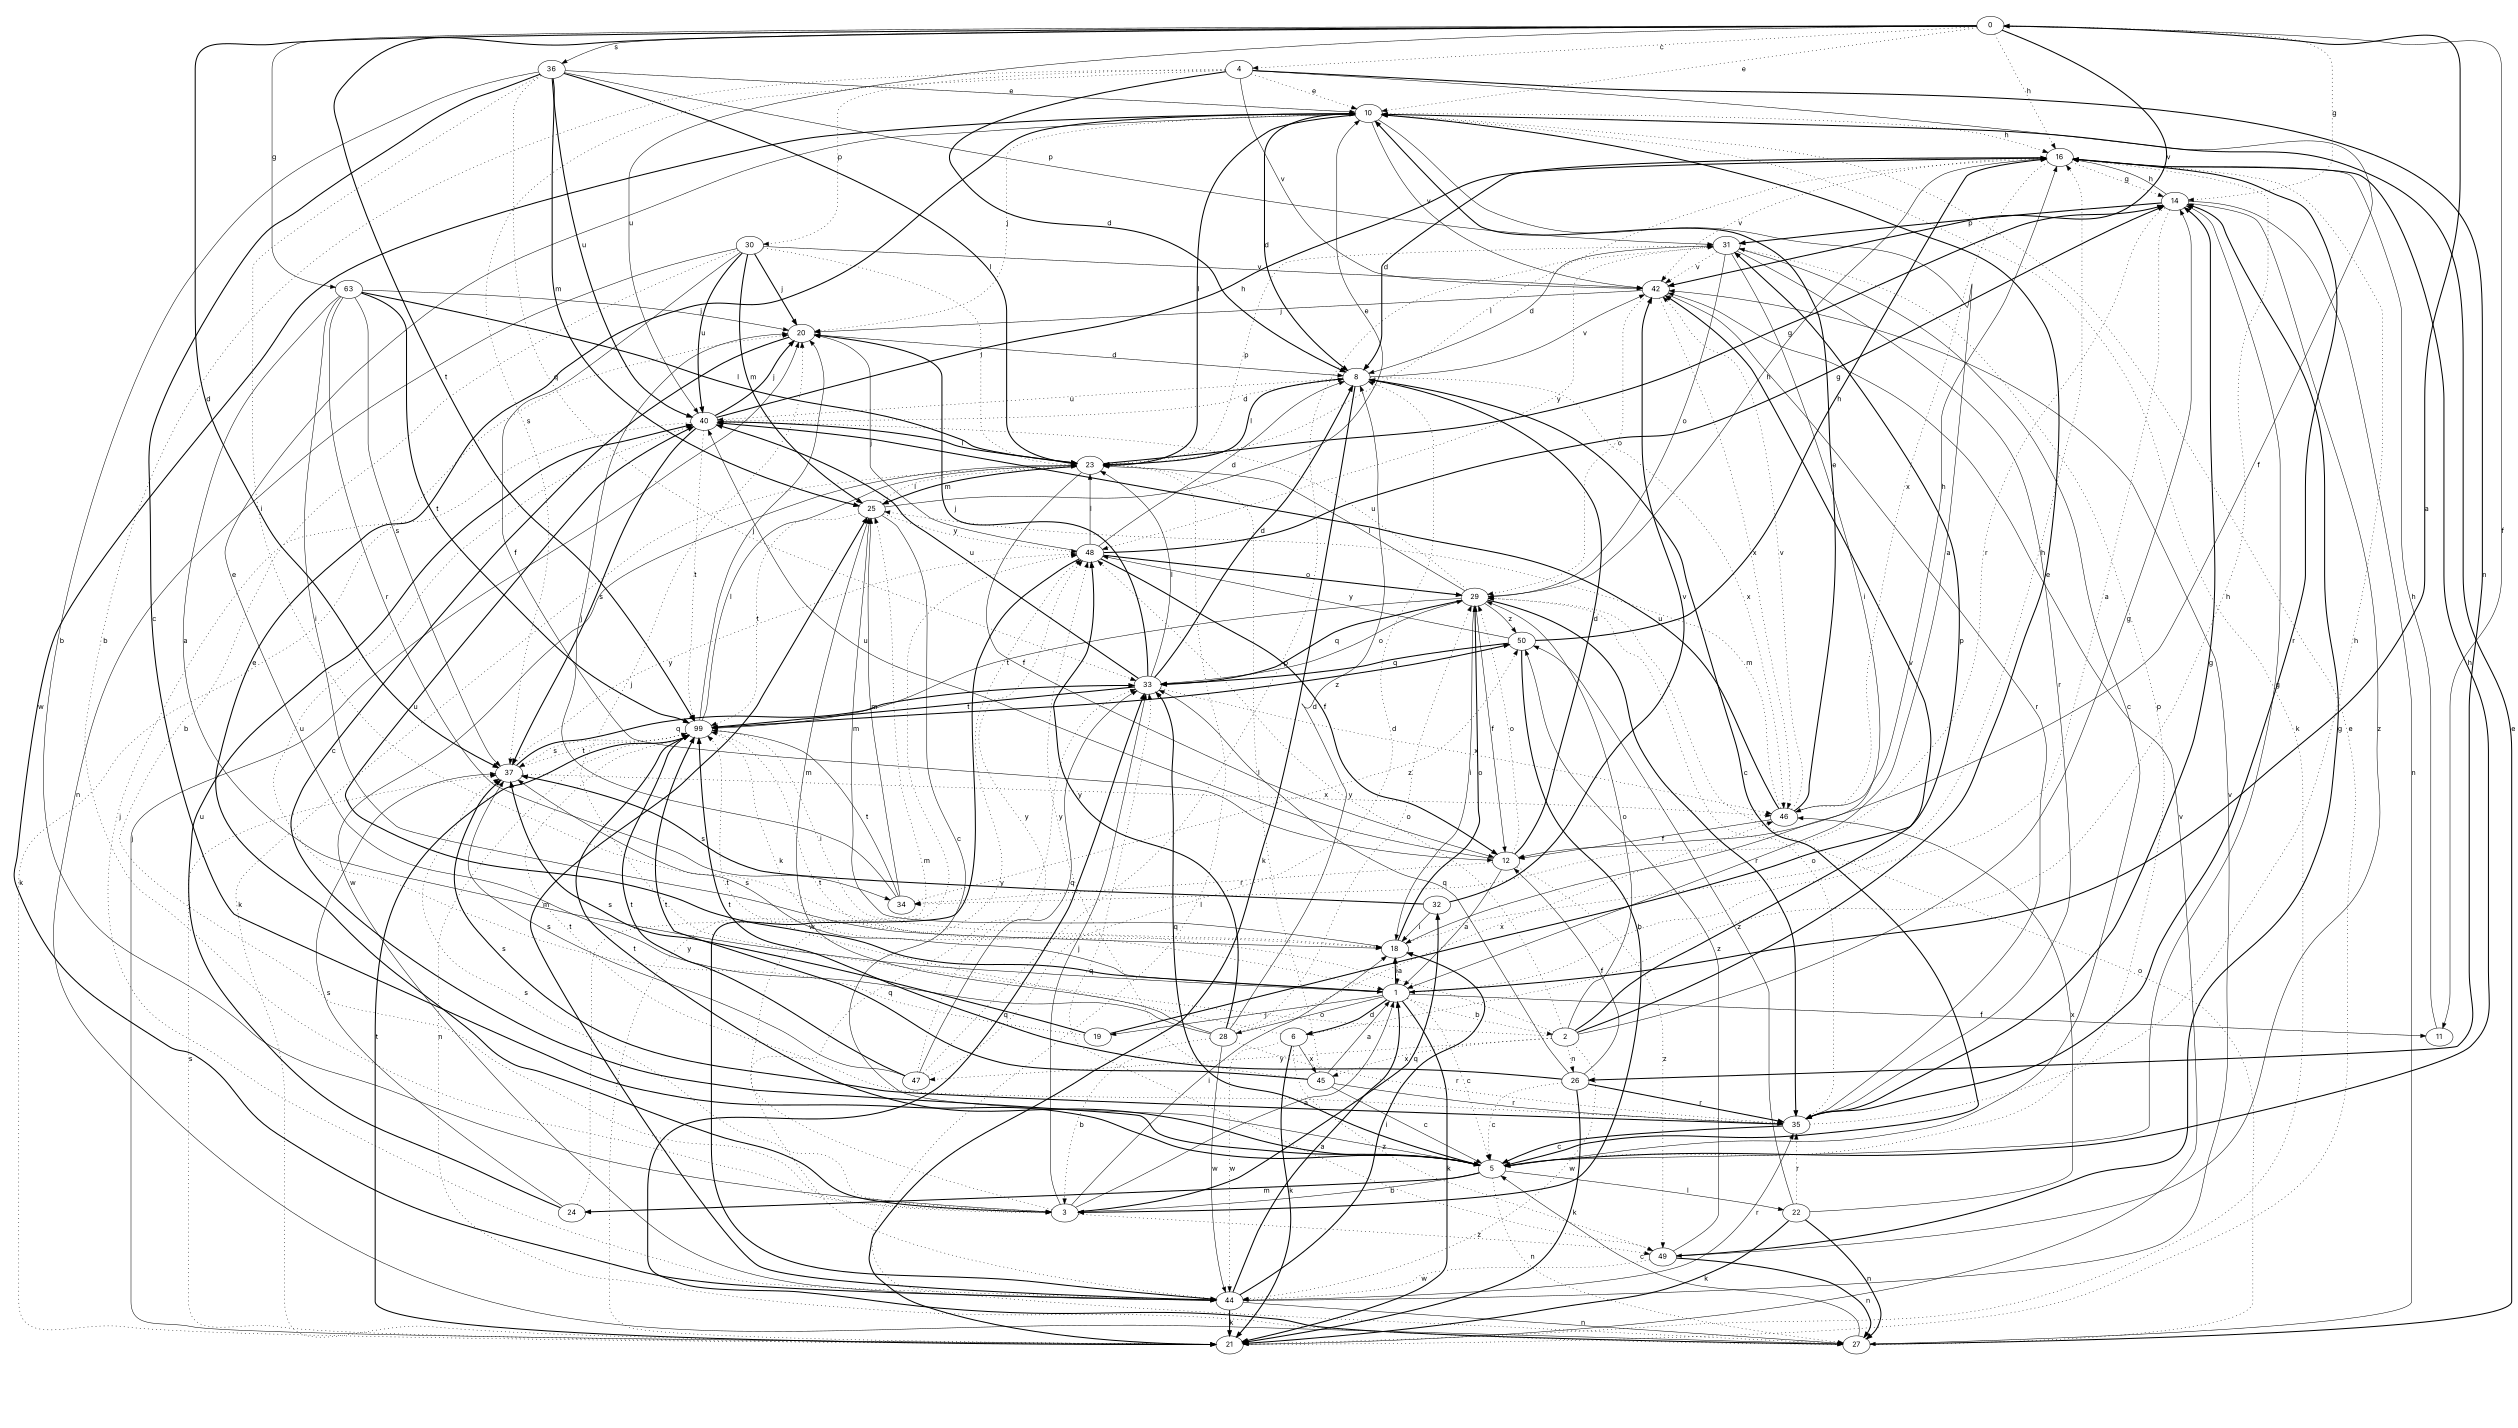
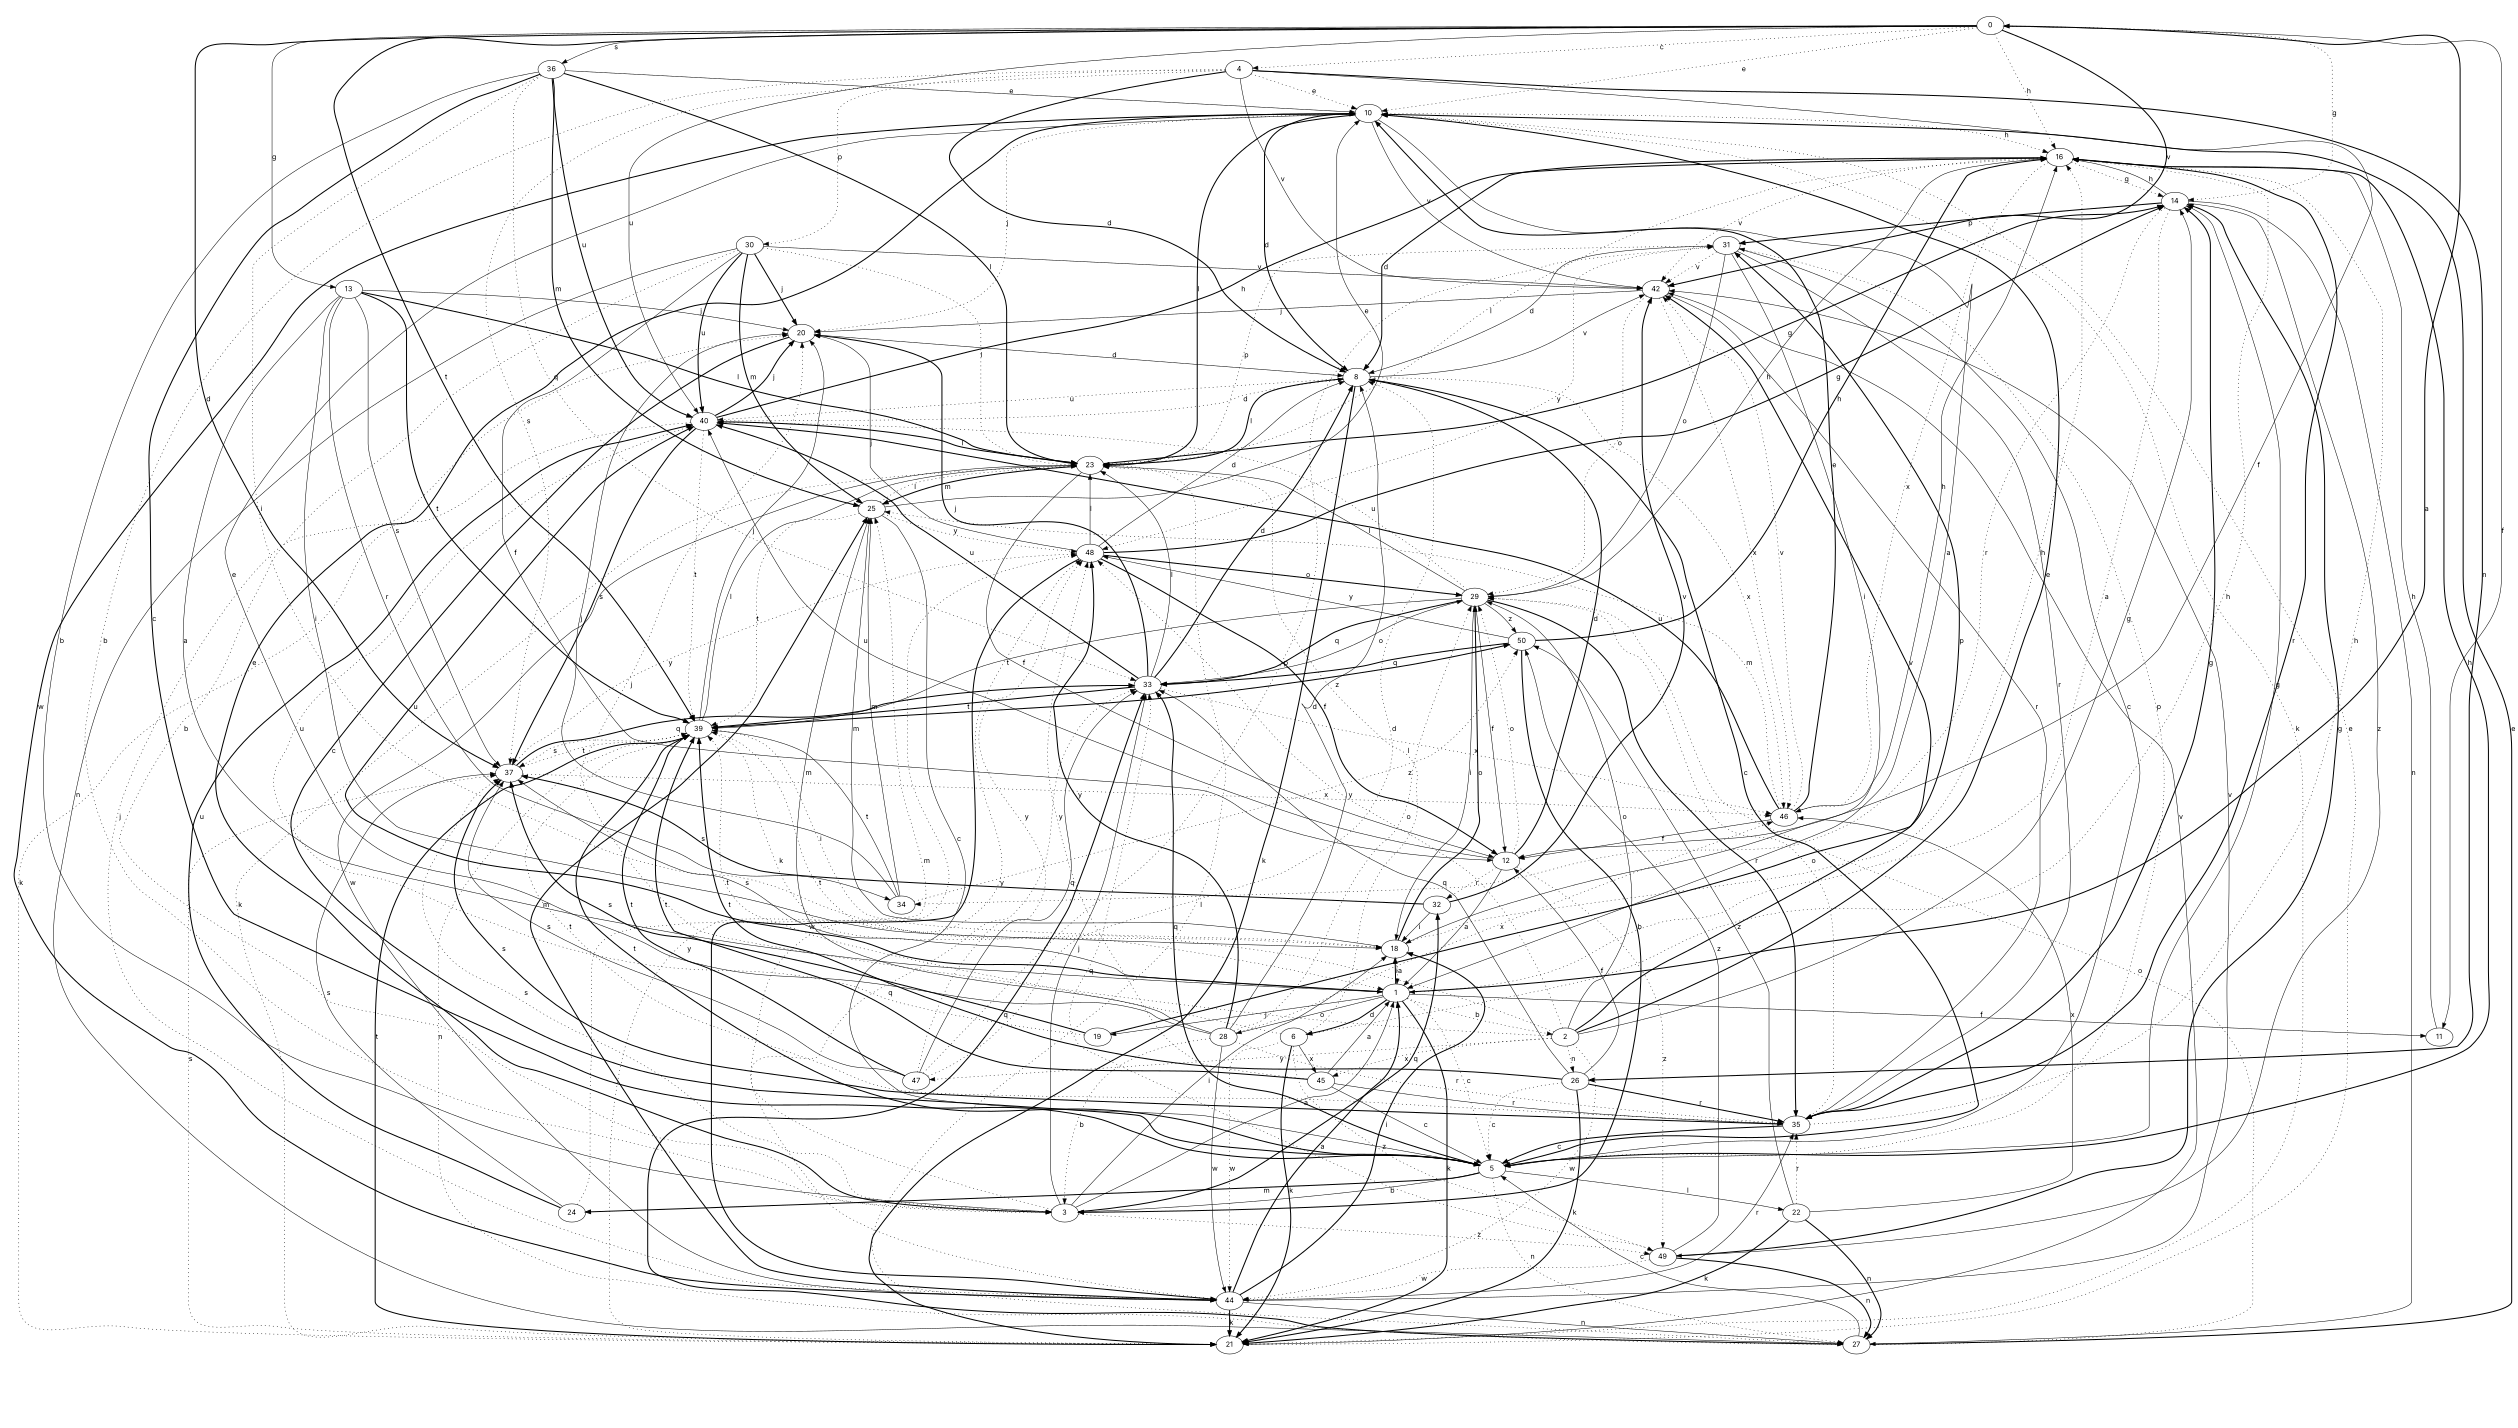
  strict digraph {
    fontname=Inter
    node [fontname=Inter]
    edge [fontname=Inter style=dotted]
    0
    4
    10
    11
-   13 [label=63]
+   13
    14
    16
    36
    37
-   39 [label=99]
+   39
    40
    42
    26
    3
    8
    12
    30
    1
    21
    20
    44
    23
    18
    34
    49
    27
    31
    46
    35
    5
    33
    25
    48
    50
    29
    2
    6
    19
    28
    45
    47
    22
    24
    32
    0 -> 4 [label=c]
    0 -> 10 [label=e]
    0 -> 11 [label=f style=solid]
    0 -> 13 [label=g style=solid]
    0 -> 14 [label=g]
    0 -> 16 [label=h]
    0 -> 36 [label=s style=solid]
    0 -> 37 [label=d style=bold]
    0 -> 39 [label=t style=bold]
    0 -> 40 [label=u style=solid]
    0 -> 42 [label=v style=bold]
    4 -> 10 [label=e]
    4 -> 37 [label=s]
    4 -> 42 [label=v style=solid]
    4 -> 26 [label=n style=bold]
    4 -> 3 [label=b]
    4 -> 8 [label=d style=bold]
    4 -> 12 [label=f style=solid]
    4 -> 30 [label=p]
    10 -> 16 [label=h]
    10 -> 42 [label=v style=solid]
    10 -> 8 [label=d style=bold]
    10 -> 1 [label=a style=solid]
    10 -> 21 [label=k]
    10 -> 20 [label=j]
    10 -> 44 [label=w style=bold]
    10 -> 23 [label=l style=bold]
    11 -> 16 [label=h style=solid]
    13 -> 37 [label=s style=solid]
    13 -> 39 [label=t style=bold]
    13 -> 1 [label=a style=solid]
    13 -> 20 [label=j style=solid]
    13 -> 23 [label=l style=bold]
    13 -> 18 [label=i style=solid]
    13 -> 34 [label=r style=solid]
    14 -> 16 [label=h style=solid]
    14 -> 1 [label=a]
    14 -> 34 [label=r]
    14 -> 49 [label=z style=solid]
    14 -> 27 [label=n style=solid]
    14 -> 31 [label=p style=bold]
    16 -> 14 [label=g]
    16 -> 42 [label=v]
    16 -> 8 [label=d style=bold]
    16 -> 23 [label=l]
    16 -> 46 [label=x]
    16 -> 35 [label=r style=bold]
    36 -> 10 [label=e style=solid]
    36 -> 40 [label=u style=bold]
    36 -> 3 [label=b style=solid]
    36 -> 23 [label=l style=bold]
    36 -> 18 [label=i]
-   36 -> 31 [label=p style=solid]
    36 -> 5 [label=c style=bold]
    36 -> 33 [label=q]
    36 -> 25 [label=m style=bold]
    37 -> 39 [label=t]
    37 -> 46 [label=x]
    37 -> 33 [label=q style=bold]
    37 -> 48 [label=y]
    39 -> 37 [label=s]
    39 -> 1 [label=k]
    39 -> 20 [label=j style=solid]
    39 -> 23 [label=l style=solid]
    39 -> 18 [label=i]
    39 -> 27 [label=n]
    39 -> 50 [label=z style=bold]
    40 -> 16 [label=h style=bold]
    40 -> 37 [label=s style=bold]
    40 -> 39 [label=t]
    40 -> 8 [label=d]
    40 -> 21 [label=k]
    40 -> 20 [label=j style=bold]
    40 -> 23 [label=l style=bold]
    42 -> 20 [label=j style=solid]
    42 -> 46 [label=x]
    42 -> 35 [label=r style=solid]
    42 -> 29 [label=o]
    26 -> 39 [label=t style=bold]
    26 -> 12 [label=f style=solid]
    26 -> 21 [label=k style=bold]
    26 -> 35 [label=r style=bold]
    26 -> 5 [label=c]
    26 -> 33 [label=q style=solid]
    3 -> 10 [label=e style=bold]
    3 -> 37 [label=s]
    3 -> 1 [label=a style=solid]
    3 -> 18 [label=i style=solid]
    3 -> 49 [label=z]
    3 -> 33 [label=j style=solid]
    3 -> 48 [label=y]
    3 -> 32 [label=q style=bold]
    8 -> 40 [label=u]
    8 -> 42 [label=v style=solid]
    8 -> 21 [label=k style=bold]
    8 -> 23 [label=l style=bold]
    8 -> 46 [label=x]
    8 -> 5 [label=c style=bold]
    12 -> 40 [label=u style=solid]
    12 -> 8 [label=d style=bold]
    12 -> 1 [label=a style=solid]
-   12 -> 34 [label=r]
+   12 -> 32 [label=r]
    12 -> 49 [label=z]
    12 -> 29 [label=o]
    30 -> 40 [label=u style=bold]
    30 -> 42 [label=v style=solid]
    30 -> 3 [label=b]
    30 -> 12 [label=f style=solid]
    30 -> 20 [label=j style=bold]
    30 -> 23 [label=l]
    30 -> 27 [label=n style=solid]
    30 -> 25 [label=m style=bold]
    1 -> 0 [label=a style=bold]
    1 -> 11 [label=f style=solid]
    1 -> 37 [label=s style=solid]
    1 -> 40 [label=u style=bold]
    1 -> 21 [label=k style=bold]
    1 -> 18 [label=i style=bold]
    1 -> 5 [label=c]
    1 -> 2 [label=b]
    1 -> 6 [label=d style=bold]
    1 -> 19 [label=j style=solid]
    1 -> 28 [label=o style=solid]
    21 -> 10 [label=e]
    21 -> 37 [label=s]
    21 -> 39 [label=t style=bold]
    21 -> 42 [label=v style=solid]
-   21 -> 20 [label=j style=solid]
    21 -> 48 [label=y]
    20 -> 8 [label=d style=solid]
    20 -> 5 [label=c style=bold]
    44 -> 42 [label=v style=solid]
    44 -> 1 [label=a style=bold]
    44 -> 21 [label=k style=bold]
    44 -> 20 [label=j]
    44 -> 18 [label=i style=bold]
    44 -> 27 [label=n style=solid]
    44 -> 35 [label=r style=solid]
    44 -> 33 [label=q]
    44 -> 25 [label=m style=bold]
    23 -> 14 [label=g style=bold]
    23 -> 12 [label=f style=solid]
    23 -> 21 [label=k]
    23 -> 44 [label=w style=solid]
    23 -> 31 [label=p]
    23 -> 25 [label=m style=bold]
    18 -> 16 [label=h]
    18 -> 1 [label=a]
    18 -> 25 [label=m style=solid]
    18 -> 29 [label=o style=bold]
    34 -> 39 [label=t style=solid]
    34 -> 20 [label=j style=solid]
    34 -> 25 [label=m style=solid]
    34 -> 50 [label=z]
    49 -> 14 [label=g style=bold]
    49 -> 44 [label=w]
    49 -> 27 [label=n style=bold]
    49 -> 33 [label=q]
    49 -> 50 [label=z style=solid]
    27 -> 10 [label=e style=bold]
    27 -> 23 [label=l]
    27 -> 5 [label=c style=solid]
    27 -> 33 [label=q style=bold]
    27 -> 29 [label=o]
    31 -> 42 [label=v]
    31 -> 8 [label=d style=solid]
    31 -> 18 [label=i style=solid]
    31 -> 35 [label=r style=solid]
    31 -> 5 [label=c style=solid]
    31 -> 48 [label=y]
    31 -> 29 [label=o style=solid]
    46 -> 10 [label=e style=bold]
    46 -> 16 [label=h style=solid]
    46 -> 40 [label=u style=bold]
    46 -> 42 [label=v]
    46 -> 12 [label=f style=solid]
    46 -> 25 [label=m]
    35 -> 14 [label=g style=bold]
    35 -> 16 [label=h]
    35 -> 37 [label=s style=bold]
    35 -> 39 [label=t]
    35 -> 5 [label=c style=bold]
    35 -> 29 [label=o]
    5 -> 14 [label=g style=solid]
    5 -> 16 [label=h style=bold]
    5 -> 39 [label=t style=bold]
    5 -> 3 [label=b style=solid]
    5 -> 27 [label=n]
    5 -> 31 [label=p]
    5 -> 33 [label=q style=bold]
    5 -> 22 [label=l style=solid]
    5 -> 24 [label=m style=bold]
    33 -> 39 [label=t style=bold]
    33 -> 40 [label=u style=bold]
    33 -> 8 [label=d style=bold]
    33 -> 20 [label=j style=bold]
    33 -> 23 [label=l style=solid]
    33 -> 46 [label=x]
    33 -> 29 [label=o style=solid]
    25 -> 10 [label=e style=solid]
    25 -> 39 [label=t]
    25 -> 23 [label=l]
    25 -> 5 [label=c style=solid]
    25 -> 48 [label=y]
    48 -> 14 [label=g style=bold]
    48 -> 8 [label=d style=solid]
    48 -> 12 [label=f style=bold]
    48 -> 20 [label=j style=solid]
    48 -> 44 [label=w style=bold]
    48 -> 23 [label=l style=solid]
    48 -> 29 [label=o style=bold]
    50 -> 16 [label=h style=bold]
    50 -> 3 [label=b style=bold]
    50 -> 33 [label=q style=bold]
    50 -> 48 [label=y style=solid]
    29 -> 16 [label=h style=solid]
    29 -> 39 [label=t style=solid]
    29 -> 40 [label=u]
    29 -> 12 [label=f style=solid]
    29 -> 23 [label=l style=solid]
    29 -> 18 [label=i style=solid]
    29 -> 35 [label=r style=bold]
    29 -> 33 [label=q style=bold]
    29 -> 50 [label=z style=solid]
    2 -> 10 [label=e style=bold]
    2 -> 14 [label=g style=solid]
    2 -> 39 [label=t]
    2 -> 42 [label=v style=bold]
    2 -> 26 [label=n]
    2 -> 20 [label=j]
    2 -> 44 [label=w]
    2 -> 48 [label=y]
    2 -> 29 [label=o style=solid]
    2 -> 45 [label=x]
    2 -> 47 [label=y]
    6 -> 16 [label=h]
    6 -> 39 [label=t]
    6 -> 21 [label=k style=bold]
    6 -> 44 [label=w]
    6 -> 49 [label=z]
    6 -> 45 [label=x style=solid]
    19 -> 37 [label=s style=bold]
    19 -> 40 [label=u]
    19 -> 31 [label=p style=bold]
    28 -> 10 [label=e style=solid]
    28 -> 3 [label=b]
    28 -> 8 [label=d style=solid]
    28 -> 44 [label=w style=solid]
    28 -> 46 [label=x]
    28 -> 35 [label=r]
    28 -> 25 [label=m style=solid]
    28 -> 48 [label=y style=bold]
    28 -> 29 [label=o]
    45 -> 39 [label=t style=bold]
    45 -> 1 [label=a style=solid]
-   45 -> 23 [label=l]
+   6 -> 23 [label=l]
    45 -> 35 [label=r style=solid]
    45 -> 5 [label=c style=solid]
    45 -> 48 [label=y]
    47 -> 37 [label=s style=solid]
    47 -> 39 [label=t style=bold]
    47 -> 8 [label=d]
    47 -> 31 [label=p]
    47 -> 33 [label=q style=solid]
    47 -> 48 [label=y]
    22 -> 21 [label=k style=bold]
    22 -> 27 [label=n style=bold]
    22 -> 46 [label=x style=solid]
    22 -> 35 [label=r]
    22 -> 50 [label=z style=solid]
    24 -> 37 [label=s style=solid]
    24 -> 40 [label=u style=bold]
    24 -> 25 [label=m]
    32 -> 37 [label=s style=bold]
    32 -> 42 [label=v style=bold]
    32 -> 18 [label=i style=solid]
  }
